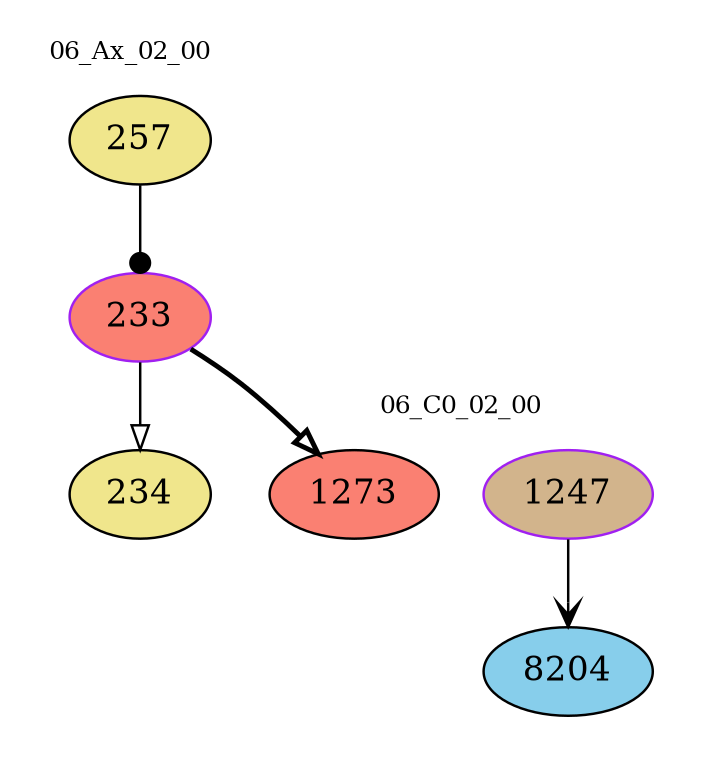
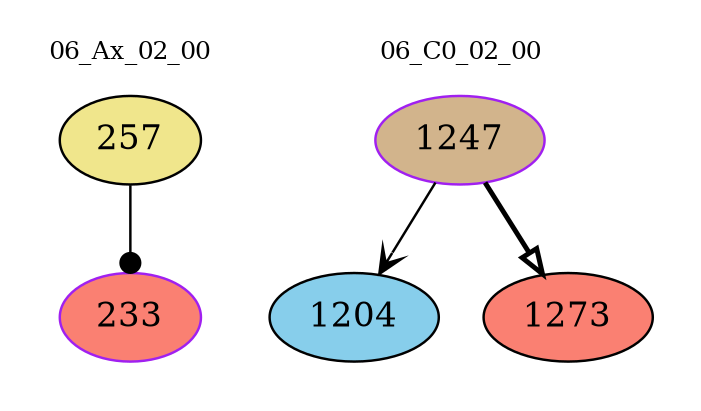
  digraph {
    node [color=black fillcolor=salmon style=filled]
    edge [arrowhead=onormal color=black style=solid]
    n1 [color=purple label=233]
    n2 [fillcolor=khaki label=257]
-   n3 [fillcolor=khaki label=234]
    n4 [color=purple fillcolor=tan label=1247]
-   n5 [fillcolor=skyblue label=8204]
+   n5 [fillcolor=skyblue label=1204]
    n6 [label=1273]
    subgraph cluster_1 {
      color=white
      fontsize=10
      label="06_Ax_02_00"
      n1
      n2
-     n3
    }
    subgraph cluster_2 {
      color=white
      fontsize=10
      label="06_C0_02_00"
      n4
      n5
      n6
    }
-   n1 -> n3
    n2 -> n1 [arrowhead=dot]
    n4 -> n5 [arrowhead=vee]
-   n1 -> n6 [style=bold]
+   n4 -> n6 [style=bold]
  }
